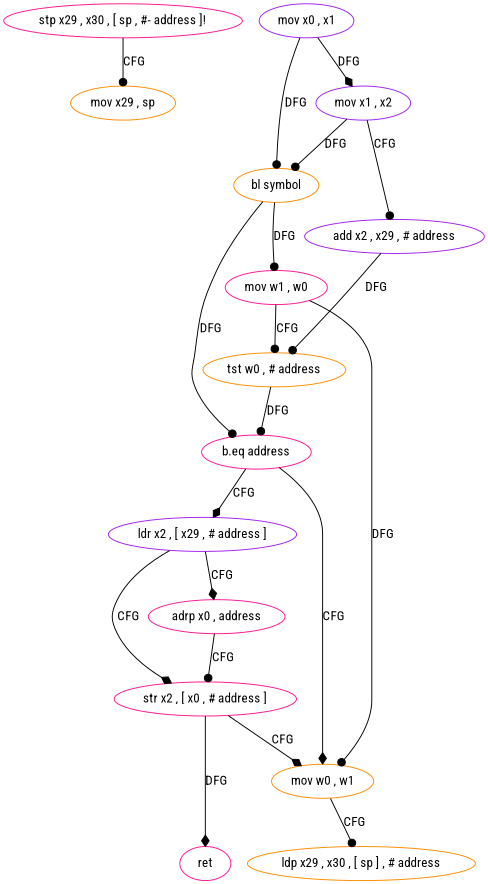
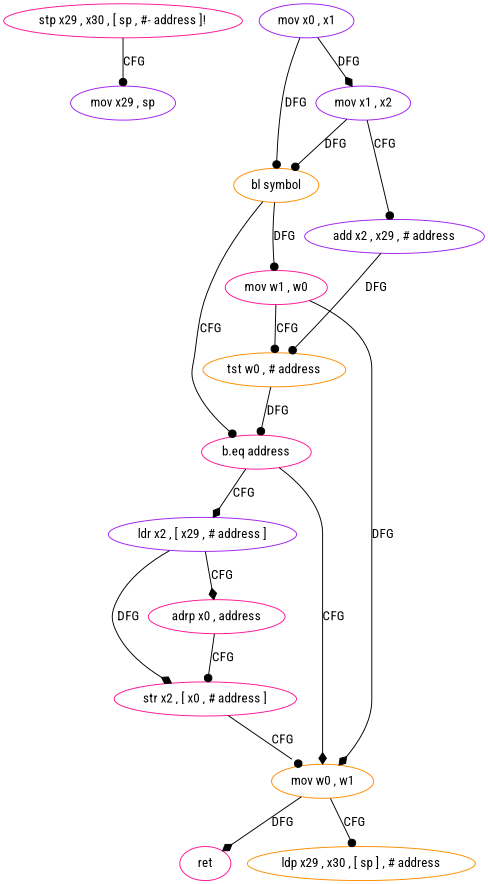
  digraph {
    fontname="Roboto Condensed"
    node [color=deeppink fontname="Roboto Condensed"]
    edge [arrowhead=dot fontname="Roboto Condensed"]
    n1 [label="stp x29 , x30 , [ sp , #- address ]!"]
-   n2 [color=darkorange label="mov x29 , sp"]
+   n2 [color=purple label="mov x29 , sp"]
    n3 [color=purple label="mov x0 , x1"]
    n4 [color=purple label="mov x1 , x2"]
    n5 [color=darkorange label="bl symbol"]
    n6 [color=purple label="add x2 , x29 , # address"]
    n7 [label="mov w1 , w0"]
    n8 [label="b.eq address"]
    n9 [color=darkorange label="tst w0 , # address"]
    n10 [color=darkorange label="mov w0 , w1"]
    n11 [color=purple label="ldr x2 , [ x29 , # address ]"]
    n12 [color=darkorange label="ldp x29 , x30 , [ sp ] , # address"]
    n13 [label=ret]
    n14 [label="adrp x0 , address"]
    n15 [label="str x2 , [ x0 , # address ]"]
    n1 -> n2 [label=CFG]
    n3 -> n4 [arrowhead=diamond label=DFG]
    n3 -> n5 [label=DFG]
    n4 -> n5 [label=DFG]
    n4 -> n6 [label=CFG]
    n5 -> n7 [label=DFG]
-   n5 -> n8 [label=DFG]
+   n5 -> n8 [label=CFG]
    n6 -> n9 [label=DFG]
    n7 -> n9 [label=CFG]
-   n7 -> n10 [label=DFG]
+   n7 -> n10 [arrowhead=diamond label=DFG]
    n8 -> n10 [arrowhead=diamond label=CFG]
    n8 -> n11 [arrowhead=diamond label=CFG]
    n9 -> n8 [label=DFG]
    n10 -> n12 [label=CFG]
-   n15 -> n13 [arrowhead=diamond label=DFG]
+   n10 -> n13 [arrowhead=diamond label=DFG]
    n11 -> n14 [arrowhead=diamond label=CFG]
-   n11 -> n15 [arrowhead=diamond label=CFG]
+   n11 -> n15 [arrowhead=diamond label=DFG]
    n14 -> n15 [label=CFG]
-   n15 -> n10 [arrowhead=diamond label=CFG]
+   n15 -> n10 [label=CFG]
  }
